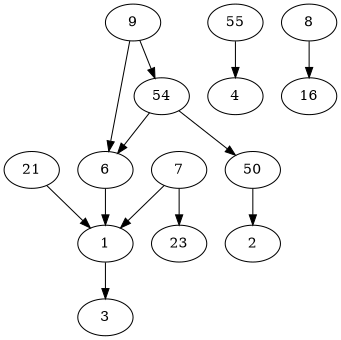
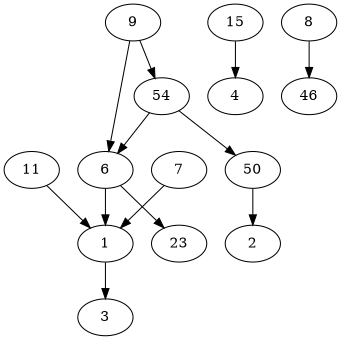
  digraph {
    node [Weight=12]
    edge [Weight=0]
    1 [Weight=10]
    3
    2 [Weight=15]
    4 [Weight=16]
    6 [Weight=36]
    n6 [Weight=37 label=23]
    7 [Weight=34]
-   16 [Weight=13]
+   16 [Weight=13 label=46]
    8
    9 [Weight=25]
    n11 [Weight=39 label=54]
    n12 [Weight=37 label=50]
-   11 [Weight=29 label=21]
-   15 [Weight=32 label=55]
+   11 [Weight=29]
+   15 [Weight=32]
    1 -> 3 [Weight=20]
    6 -> 1 [Weight=8]
-   7 -> n6
+   6 -> n6
    7 -> 1 [Weight=9]
    8 -> 16 [Weight=9]
    9 -> 6 [Weight=11]
    9 -> n11 [Weight=14]
    n11 -> 6 [Weight=3]
    n11 -> n12
    n12 -> 2 [Weight=11]
    11 -> 1 [Weight=4]
    15 -> 4 [Weight=15]
  }
